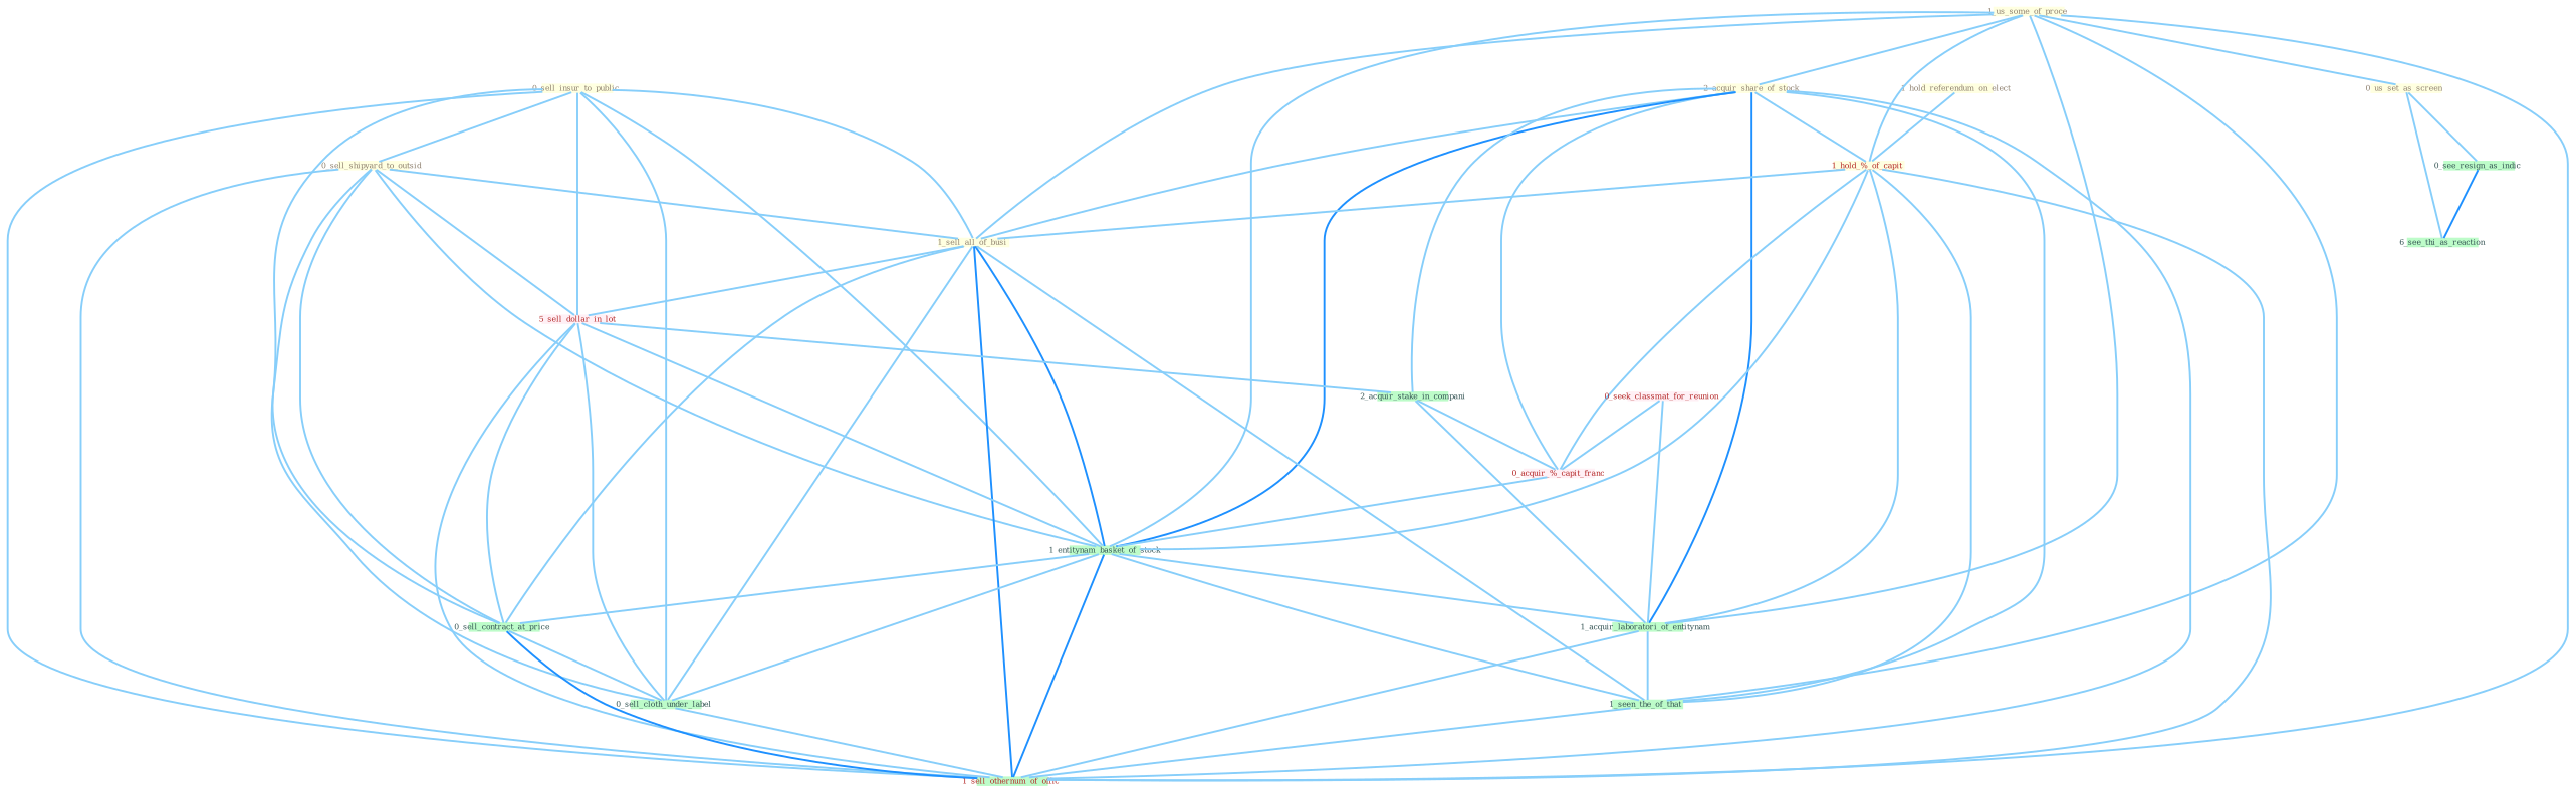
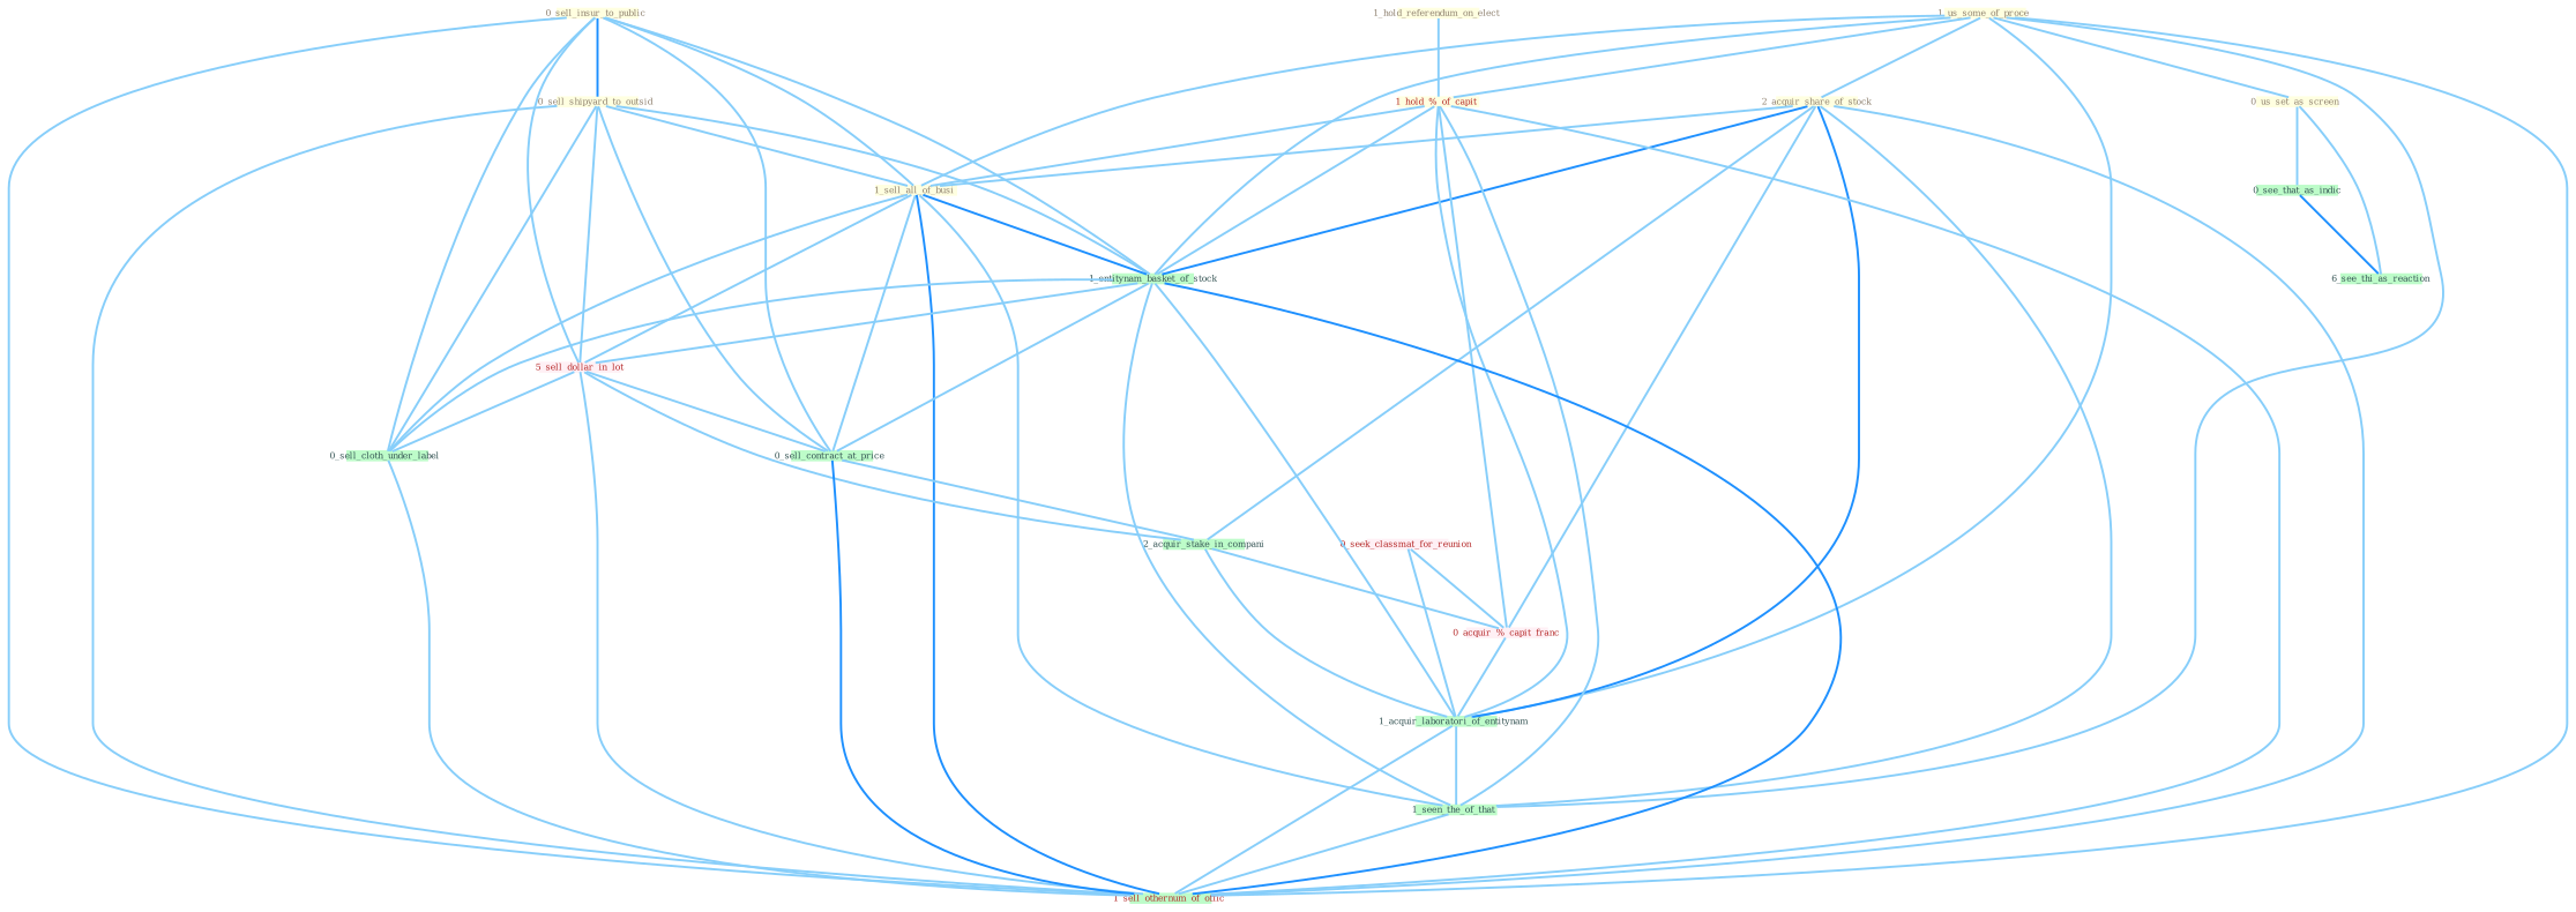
  graph {
    node [color="#BDFCC9" fixedsize=true fontcolor="#2f4f4f" fontsize=4 shape=polygon style=filled]
    edge [color="#87cefa" w=1]
    "1_hold_referendum_on_elect " [color="#ffffe0" fontcolor="#8b7d6b" height=.06 width=.5]
    "0_sell_insur_to_public " [color="#ffffe0" fontcolor="#8b7d6b" height=.06 width=.5]
    "1_us_some_of_proce " [color="#ffffe0" fontcolor="#8b7d6b" height=.06 width=.5]
    "0_sell_shipyard_to_outsid " [color="#ffffe0" fontcolor="#8b7d6b" height=.06 width=.5]
    n5 [color="#ffffe0" fontcolor="#8b7d6b" height=.06 label="2_acquir_share_of_stock" width=.5]
    "1_hold_%_of_capit " [color="#ffffe0" fontcolor="#b22222" height=.06 width=.5]
    "1_sell_all_of_busi " [color="#ffffe0" fontcolor="#8b7d6b" height=.06 width=.5]
    "0_us_set_as_screen " [color="#ffffe0" fontcolor="#8b7d6b" height=.06 width=.5]
    "0_seek_classmat_for_reunion " [color="#fff0f5" fontcolor="#b22222" height=.06 width=.5]
    n10 [color="#fff0f5" fontcolor="#b22222" height=.06 label="5_sell_dollar_in_lot" width=.5]
    n11 [color="#fff0f5" fontcolor="#b22222" height=.06 label="0_acquir_%_capit_franc" width=.5]
    n12 [height=.06 label="1_entitynam_basket_of_stock" width=.5]
    "0_sell_contract_at_price " [height=.06 width=.5]
    "0_sell_cloth_under_label " [height=.06 width=.5]
    "1_sell_othernum_of_offic " [fontcolor="#b22222" height=.06 width=.5]
    "1_acquir_laboratori_of_entitynam " [height=.06 width=.5]
    "1_seen_the_of_that " [height=.06 width=.5]
    n18 [height=.06 label="2_acquir_stake_in_compani" width=.5]
-   "0_see_resign_as_indic " [height=.06 width=.5]
+   "0_see_resign_as_indic " [height=.06 width=.5 label="0_see_that_as_indic"]
    n20 [height=.06 label="6_see_thi_as_reaction" width=.5]
    subgraph sub_1 {
      "1_hold_referendum_on_elect "
      "0_sell_insur_to_public "
      "1_us_some_of_proce "
      "0_sell_shipyard_to_outsid "
      n5
      "1_hold_%_of_capit "
      "1_sell_all_of_busi "
      "0_us_set_as_screen "
    }
    subgraph sub_2 {
      "0_seek_classmat_for_reunion "
      n10
      n11
    }
    "1_hold_referendum_on_elect " -- "1_hold_%_of_capit "
-   "0_sell_insur_to_public " -- "0_sell_shipyard_to_outsid " [w=2]
+   "0_sell_insur_to_public " -- "0_sell_shipyard_to_outsid " [color="#1e90ff" w=2]
    "0_sell_insur_to_public " -- "1_sell_all_of_busi "
    "0_sell_insur_to_public " -- n10
    "0_sell_insur_to_public " -- n12
    "0_sell_insur_to_public " -- "0_sell_contract_at_price "
    "0_sell_insur_to_public " -- "0_sell_cloth_under_label "
    "0_sell_insur_to_public " -- "1_sell_othernum_of_offic "
    "1_us_some_of_proce " -- n5
    "1_us_some_of_proce " -- "1_hold_%_of_capit "
    "1_us_some_of_proce " -- "1_sell_all_of_busi "
    "1_us_some_of_proce " -- "0_us_set_as_screen "
    "1_us_some_of_proce " -- n12
    "1_us_some_of_proce " -- "1_sell_othernum_of_offic "
    "1_us_some_of_proce " -- "1_acquir_laboratori_of_entitynam "
    "1_us_some_of_proce " -- "1_seen_the_of_that "
    "0_sell_shipyard_to_outsid " -- "1_sell_all_of_busi "
    "0_sell_shipyard_to_outsid " -- n10
    "0_sell_shipyard_to_outsid " -- n12
    "0_sell_shipyard_to_outsid " -- "0_sell_contract_at_price "
    "0_sell_shipyard_to_outsid " -- "0_sell_cloth_under_label "
    "0_sell_shipyard_to_outsid " -- "1_sell_othernum_of_offic "
-   n5 -- "1_hold_%_of_capit "
    n5 -- "1_sell_all_of_busi "
    n5 -- n11
    n5 -- n12 [color="#1e90ff" w=2]
    n5 -- "1_sell_othernum_of_offic "
    n5 -- "1_acquir_laboratori_of_entitynam " [color="#1e90ff" w=2]
    n5 -- "1_seen_the_of_that "
    n5 -- n18
    "1_hold_%_of_capit " -- "1_sell_all_of_busi "
    "1_hold_%_of_capit " -- n11
    "1_hold_%_of_capit " -- n12
    "1_hold_%_of_capit " -- "1_sell_othernum_of_offic "
    "1_hold_%_of_capit " -- "1_acquir_laboratori_of_entitynam "
    "1_hold_%_of_capit " -- "1_seen_the_of_that "
    "1_sell_all_of_busi " -- n10
    "1_sell_all_of_busi " -- n12 [color="#1e90ff" w=2]
    "1_sell_all_of_busi " -- "0_sell_contract_at_price "
    "1_sell_all_of_busi " -- "0_sell_cloth_under_label "
    "1_sell_all_of_busi " -- "1_sell_othernum_of_offic " [color="#1e90ff" w=2]
    "1_sell_all_of_busi " -- "1_seen_the_of_that "
    "0_us_set_as_screen " -- "0_see_resign_as_indic "
    "0_us_set_as_screen " -- n20
    "0_seek_classmat_for_reunion " -- n11
    "0_seek_classmat_for_reunion " -- "1_acquir_laboratori_of_entitynam "
    n10 -- "0_sell_contract_at_price "
    n10 -- "0_sell_cloth_under_label "
    n10 -- "1_sell_othernum_of_offic "
    n10 -- n18
-   n11 -- n12
+   n11 -- "1_acquir_laboratori_of_entitynam "
    n12 -- n10
    n12 -- "0_sell_contract_at_price "
    n12 -- "0_sell_cloth_under_label "
    n12 -- "1_sell_othernum_of_offic " [color="#1e90ff" w=2]
    n12 -- "1_acquir_laboratori_of_entitynam "
    n12 -- "1_seen_the_of_that "
-   "0_sell_contract_at_price " -- "0_sell_cloth_under_label "
+   "0_sell_contract_at_price " -- n18
    "0_sell_contract_at_price " -- "1_sell_othernum_of_offic " [color="#1e90ff"]
    "0_sell_cloth_under_label " -- "1_sell_othernum_of_offic "
    "1_acquir_laboratori_of_entitynam " -- "1_sell_othernum_of_offic "
    "1_acquir_laboratori_of_entitynam " -- "1_seen_the_of_that "
    "1_seen_the_of_that " -- "1_sell_othernum_of_offic "
    n18 -- n11
    n18 -- "1_acquir_laboratori_of_entitynam "
    "0_see_resign_as_indic " -- n20 [color="#1e90ff" w=2]
  }
